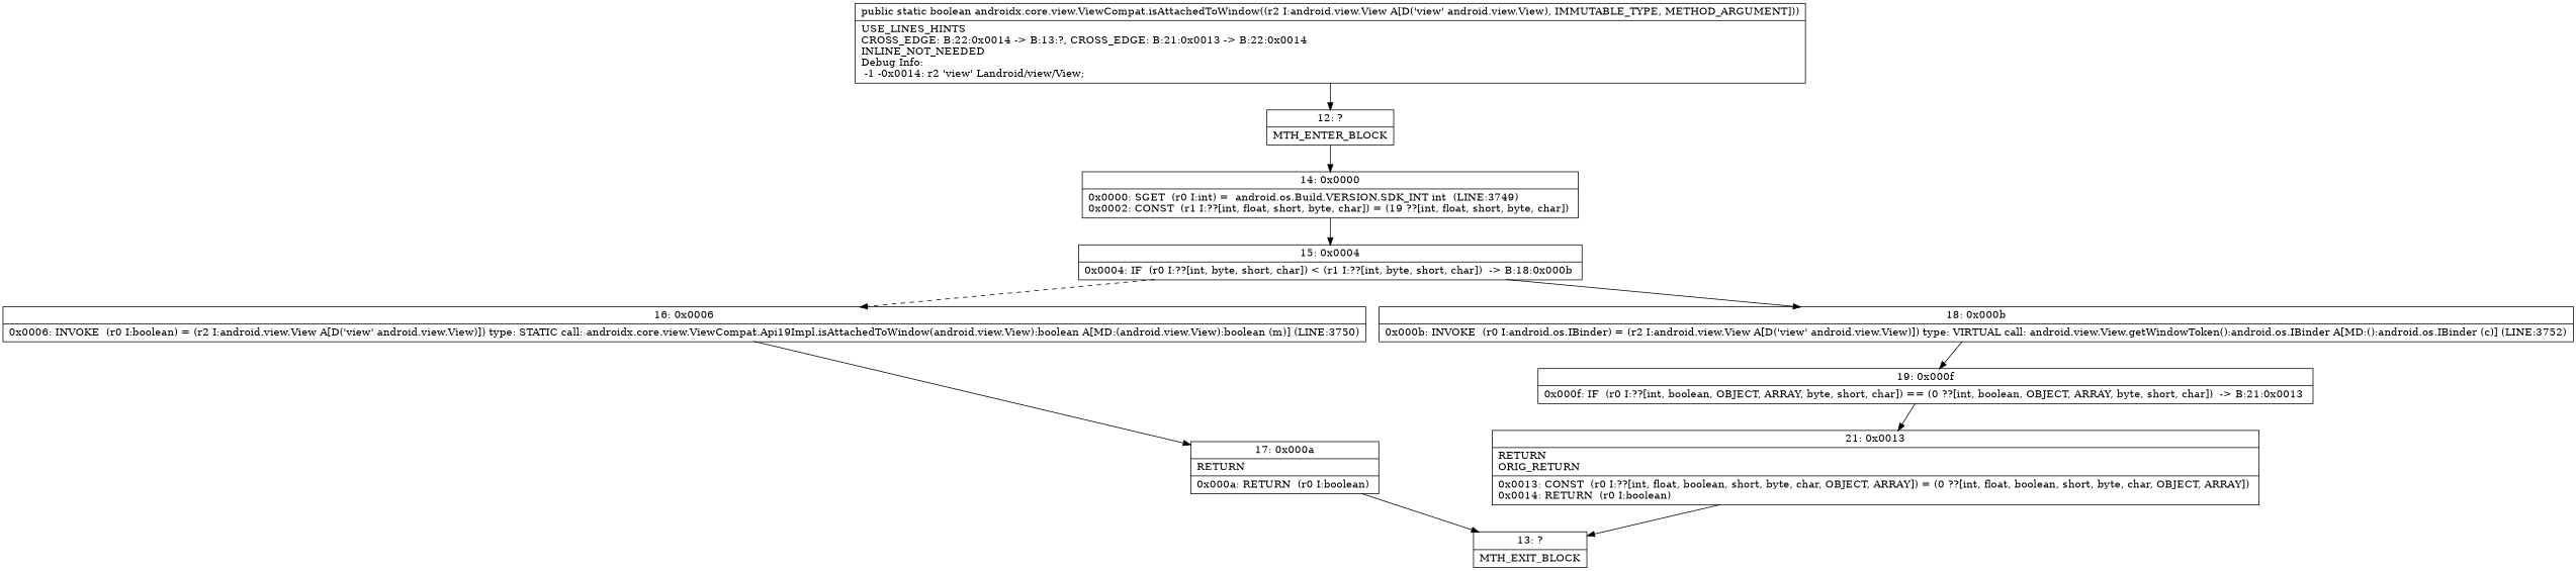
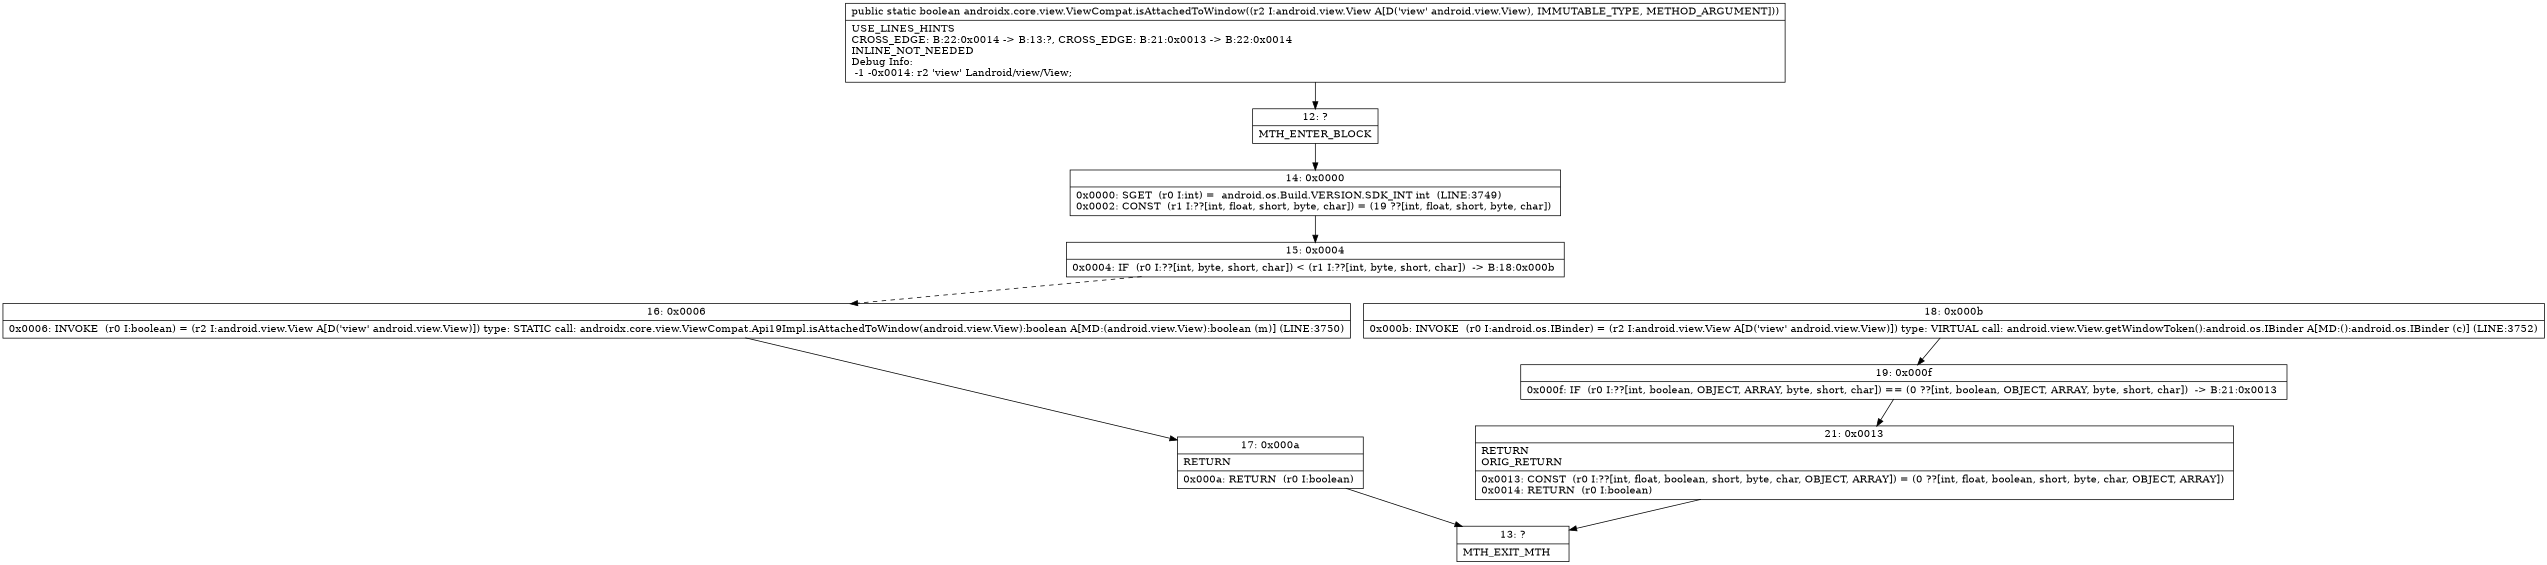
  digraph {
    node [shape=record]
    n1 [label="{12\:\ ?|MTH_ENTER_BLOCK\l}"]
    n2 [label="{14\:\ 0x0000|0x0000: SGET  (r0 I:int) =  android.os.Build.VERSION.SDK_INT int  (LINE:3749)\l0x0002: CONST  (r1 I:??[int, float, short, byte, char]) = (19 ??[int, float, short, byte, char]) \l}"]
    n3 [label="{15\:\ 0x0004|0x0004: IF  (r0 I:??[int, byte, short, char]) \< (r1 I:??[int, byte, short, char])  \-\> B:18:0x000b \l}"]
    n4 [label="{16\:\ 0x0006|0x0006: INVOKE  (r0 I:boolean) = (r2 I:android.view.View A[D('view' android.view.View)]) type: STATIC call: androidx.core.view.ViewCompat.Api19Impl.isAttachedToWindow(android.view.View):boolean A[MD:(android.view.View):boolean (m)] (LINE:3750)\l}"]
    n5 [label="{18\:\ 0x000b|0x000b: INVOKE  (r0 I:android.os.IBinder) = (r2 I:android.view.View A[D('view' android.view.View)]) type: VIRTUAL call: android.view.View.getWindowToken():android.os.IBinder A[MD:():android.os.IBinder (c)] (LINE:3752)\l}"]
    n6 [label="{17\:\ 0x000a|RETURN\l|0x000a: RETURN  (r0 I:boolean) \l}"]
    n7 [label="{19\:\ 0x000f|0x000f: IF  (r0 I:??[int, boolean, OBJECT, ARRAY, byte, short, char]) == (0 ??[int, boolean, OBJECT, ARRAY, byte, short, char])  \-\> B:21:0x0013 \l}"]
-   n8 [label="{13\:\ ?|MTH_EXIT_BLOCK\l}"]
+   n8 [label="{13\:\ ?|MTH_EXIT_MTH\l}"]
    n9 [label="{21\:\ 0x0013|RETURN\lORIG_RETURN\l|0x0013: CONST  (r0 I:??[int, float, boolean, short, byte, char, OBJECT, ARRAY]) = (0 ??[int, float, boolean, short, byte, char, OBJECT, ARRAY]) \l0x0014: RETURN  (r0 I:boolean) \l}"]
    n10 [label="{public static boolean androidx.core.view.ViewCompat.isAttachedToWindow((r2 I:android.view.View A[D('view' android.view.View), IMMUTABLE_TYPE, METHOD_ARGUMENT]))  | USE_LINES_HINTS\lCROSS_EDGE: B:22:0x0014 \-\> B:13:?, CROSS_EDGE: B:21:0x0013 \-\> B:22:0x0014\lINLINE_NOT_NEEDED\lDebug Info:\l  \-1 \-0x0014: r2 'view' Landroid\/view\/View;\l}"]
    n1 -> n2
    n2 -> n3
    n3 -> n4 [style=dashed]
-   n3 -> n5
    n4 -> n6
    n5 -> n7
    n6 -> n8
    n7 -> n9
    n9 -> n8
    n10 -> n1
  }
